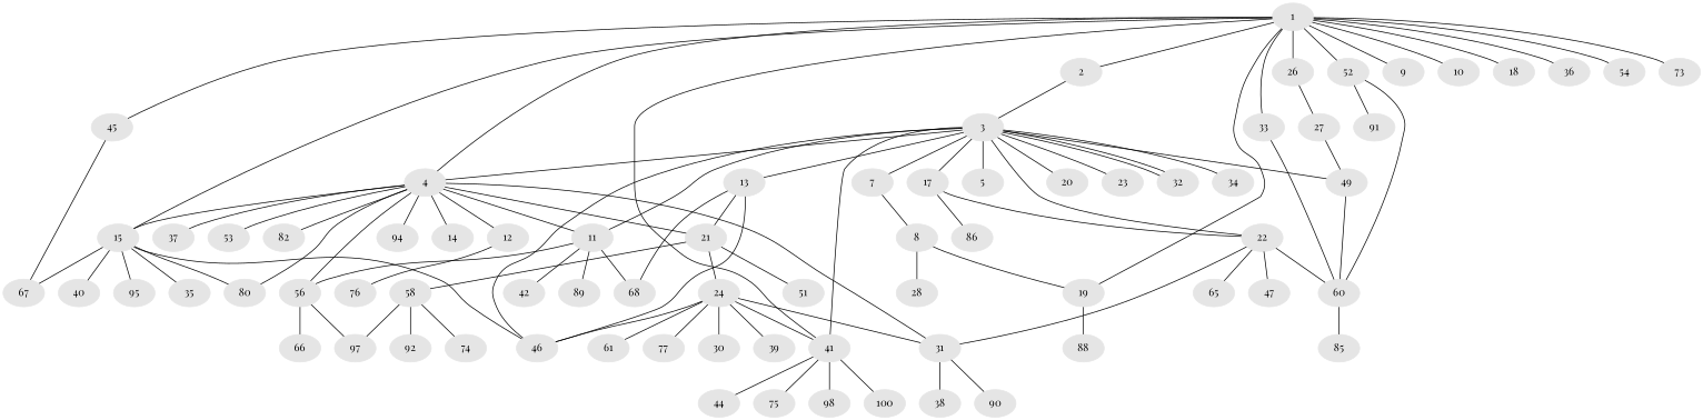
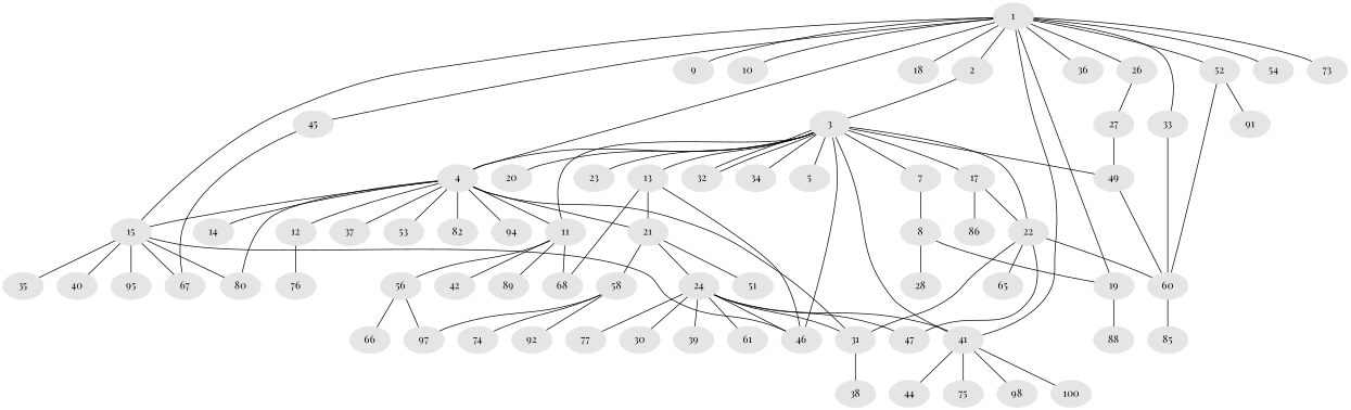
  graph {
    fontname="Playfair Display"
    node [color=gray90 fontname="Playfair Display" style=filled]
    edge [fontname="Playfair Display"]
    1 [super="+69"]
    2
    4 [super="+55"]
    9
    10
    15 [super="+25"]
    18
    19 [super="+93"]
    26
    33
    36
    41 [super="+64"]
    45
    52 [super="+87"]
    54
    73
    3 [super="+6"]
    11 [super="+78"]
    12 [super="+50"]
    14
    21 [super="+57"]
    31 [super="+43"]
    37
    53
    56 [super="+59"]
    80
    82
    94
    46 [super="+72"]
    35
    40
    67 [super="+83"]
    n33 [label=95]
    88
    27
    60 [super="+62"]
    44 [super="+48"]
    75
    98
    100
    91
    5 [super="+81"]
    7
    13 [super="+16"]
    17 [super="+96"]
    20 [super="+63"]
    22 [super="+79"]
    23
    32
    34
    49 [super="+70"]
    8 [super="+84"]
    42
    68 [super="+95"]
    89
    86
    65
    47
    76
    24 [super="+29"]
    51
    58
    38
-   90
    66
    97
    28
    30
    39
    61 [super="+71"]
    77
    74
    92
    85
    1 -- 2
    1 -- 4
    1 -- 9
    1 -- 10
    1 -- 15
    1 -- 18
    1 -- 19
    1 -- 26
    1 -- 33
    1 -- 36
    1 -- 41
    1 -- 45
    1 -- 52
    1 -- 54
    1 -- 73
    2 -- 3
    4 -- 15
    4 -- 11
    4 -- 12
    4 -- 14
    4 -- 21
    4 -- 31
    4 -- 37
    4 -- 53
-   4 -- 56
    4 -- 80
    4 -- 82
    4 -- 94
    15 -- 80
    15 -- 46
    15 -- 35
    15 -- 40
    15 -- 67
    15 -- n33
    19 -- 88
    26 -- 27
    33 -- 60
    41 -- 44
    41 -- 75
    41 -- 98
    41 -- 100
    45 -- 67
    52 -- 60
    52 -- 91
    3 -- 4
    3 -- 41 [weight=2]
    3 -- 11
    3 -- 46
    3 -- 5 [weight=2]
    3 -- 7
    3 -- 13
    3 -- 17 [weight=2]
    3 -- 20 [weight=2]
    3 -- 22
    3 -- 23
    3 -- 32
    3 -- 32
    3 -- 34
    3 -- 49
    11 -- 56
    11 -- 42
    11 -- 68
    11 -- 89 [weight=2]
    12 -- 76
    21 -- 24
    21 -- 51
    21 -- 58
    31 -- 38
-   31 -- 90
    56 -- 66
    56 -- 97
    27 -- 49
    60 -- 85
    7 -- 8
    13 -- 21
    13 -- 46
    13 -- 68
    17 -- 22
    17 -- 86
    22 -- 31
    22 -- 60
    22 -- 65
    22 -- 47
    49 -- 60
    8 -- 19
    8 -- 28
    24 -- 41
    24 -- 31
    24 -- 46
+   24 -- 47
    24 -- 30
    24 -- 39
    24 -- 61
    24 -- 77
    58 -- 97
    58 -- 74
    58 -- 92
  }
